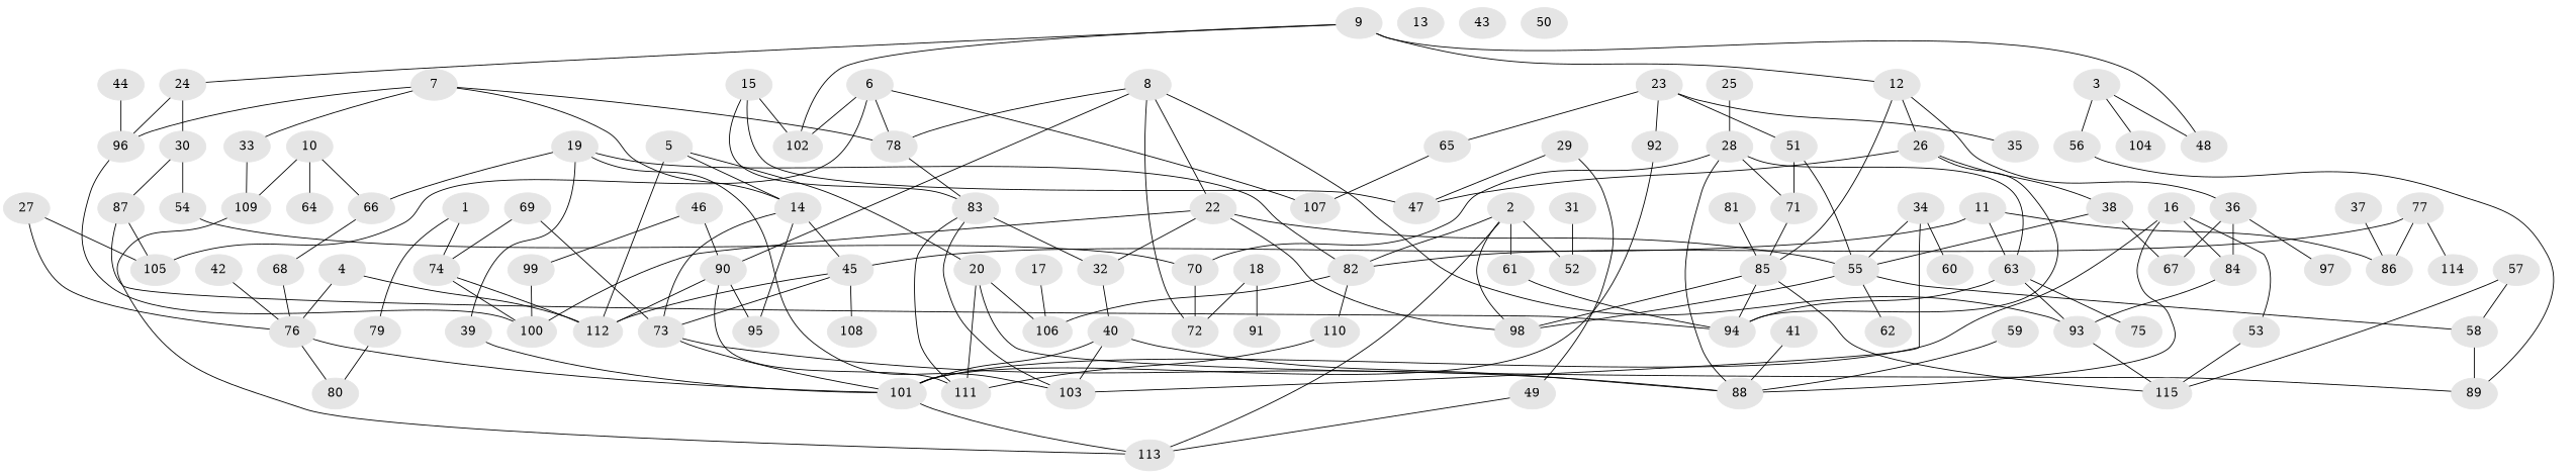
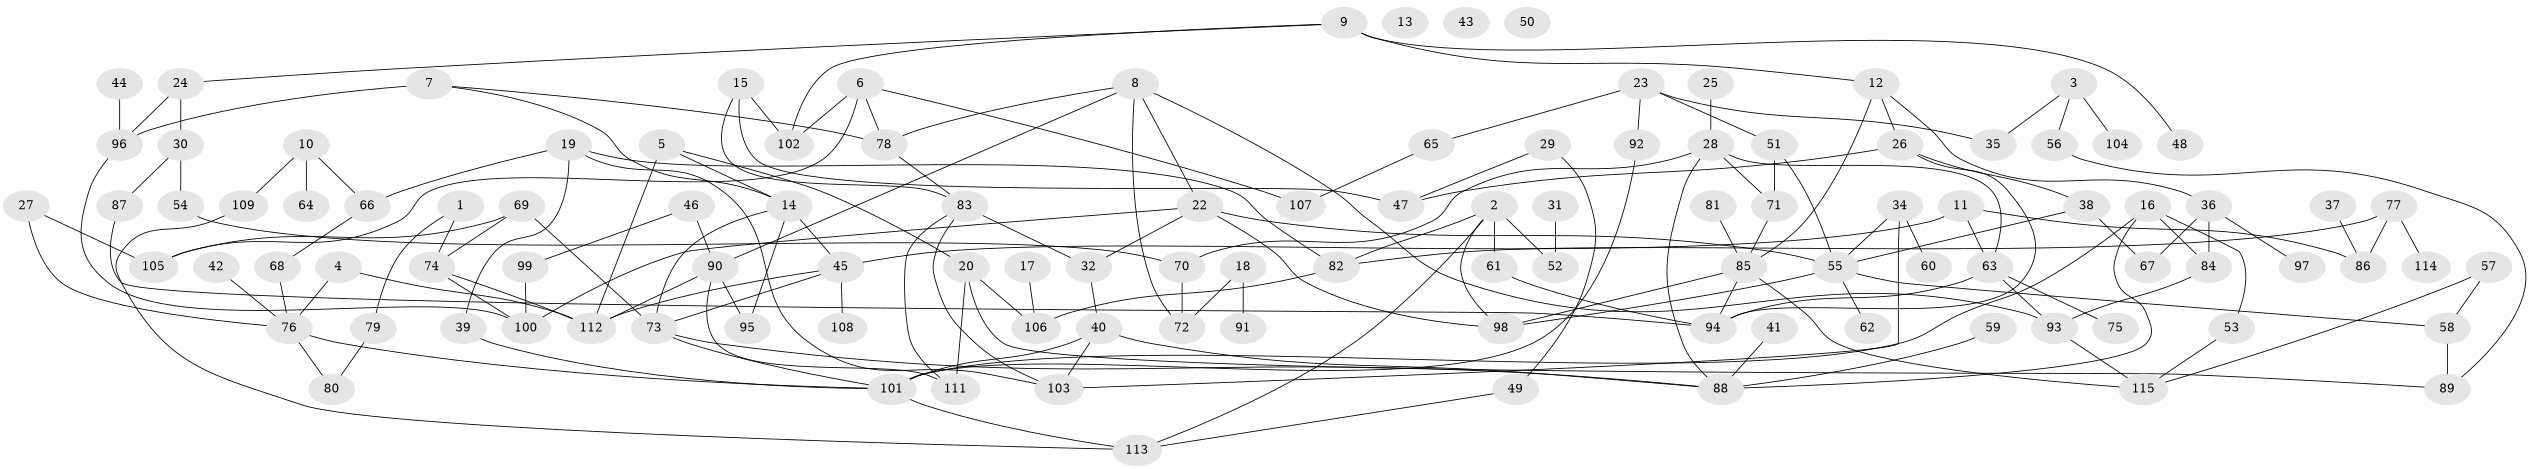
  graph {
    fontname="DejaVu Serif"
    node [color=gray90 fontname="DejaVu Serif" style=filled]
    edge [fontname="DejaVu Serif"]
    1
    74
    79
    112
    100
    80
    2
    52
    61
    82
    98
    113
    94
    106
-   110
    3
    48
    56
    104
    89
    4
    76
    101
    5
    14
    20
    45
    73
    95
    111
    6
    78
    102
    105
    107
    83
    7
-   33
    96
    109
    8
    22
    72
    90
    93
    32
    55
    115
    9
    12
    24
    26
    36
    85
    30
    10
    64
    66
    68
    11
    63
    86
    108
    75
    47
    38
    84
    67
    97
    13
    88
    15
    103
    16
    53
    17
    18
    91
    19
    39
    54
    87
    40
    58
    62
    23
    35
    51
    65
    92
    71
    25
    28
    70
    27
    29
    49
    31
    34
    60
    37
    41
    42
    43
    44
    46
    99
    50
    57
    59
    69
    77
    114
    81
    1 -- 74
    1 -- 79
    74 -- 112
    74 -- 100
    79 -- 80
    2 -- 52
    2 -- 61
    2 -- 82
    2 -- 98
    2 -- 113
    61 -- 94
    82 -- 106
-   82 -- 110
-   110 -- 111
-   3 -- 48
+   3 -- 35
    3 -- 56
    3 -- 104
    56 -- 89
    4 -- 112
    4 -- 76
    76 -- 80
    76 -- 101
    101 -- 113
    5 -- 112
    5 -- 14
    5 -- 20
    14 -- 45
    14 -- 73
    14 -- 95
    20 -- 106
    20 -- 89
    20 -- 111
    45 -- 112
    45 -- 73
    45 -- 108
    73 -- 101
    73 -- 88
    6 -- 78
    6 -- 102
    6 -- 105
    6 -- 107
    78 -- 83
    83 -- 111
    83 -- 32
    83 -- 103
    7 -- 14
    7 -- 78
-   7 -- 33
    7 -- 96
-   33 -- 109
    96 -- 100
    109 -- 113
    8 -- 78
    8 -- 22
    8 -- 72
    8 -- 90
    8 -- 93
    22 -- 100
    22 -- 98
    22 -- 32
    22 -- 55
    90 -- 112
    90 -- 95
    90 -- 111
    93 -- 115
    32 -- 40
    55 -- 98
    55 -- 58
    55 -- 62
    9 -- 48
    9 -- 102
    9 -- 12
    9 -- 24
    12 -- 26
    12 -- 36
    12 -- 85
    24 -- 96
    24 -- 30
    26 -- 94
    26 -- 47
    26 -- 38
    36 -- 84
    36 -- 67
    36 -- 97
    85 -- 98
    85 -- 94
    85 -- 115
    30 -- 54
    30 -- 87
    10 -- 109
    10 -- 64
    10 -- 66
    66 -- 68
    68 -- 76
    11 -- 45
    11 -- 63
    11 -- 86
    63 -- 94
    63 -- 93
    63 -- 75
    38 -- 55
    38 -- 67
    84 -- 93
    15 -- 102
    15 -- 83
    15 -- 47
    16 -- 101
    16 -- 84
    16 -- 88
    16 -- 53
    53 -- 115
    17 -- 106
    18 -- 72
    18 -- 91
    19 -- 82
    19 -- 66
    19 -- 103
    19 -- 39
    39 -- 101
    54 -- 70
    87 -- 94
-   87 -- 105
+   69 -- 105
    40 -- 101
    40 -- 88
    40 -- 103
    58 -- 89
    23 -- 35
    23 -- 51
    23 -- 65
    23 -- 92
    51 -- 55
    51 -- 71
    65 -- 107
    92 -- 101
    71 -- 85
    25 -- 28
    28 -- 63
    28 -- 88
    28 -- 71
    28 -- 70
    70 -- 72
    27 -- 76
    27 -- 105
    29 -- 47
    29 -- 49
    49 -- 113
    31 -- 52
    34 -- 55
    34 -- 103
    34 -- 60
    37 -- 86
    41 -- 88
    42 -- 76
    44 -- 96
    46 -- 90
    46 -- 99
    99 -- 100
    57 -- 115
    57 -- 58
    59 -- 88
    69 -- 74
    69 -- 73
    77 -- 82
    77 -- 86
    77 -- 114
    81 -- 85
  }
